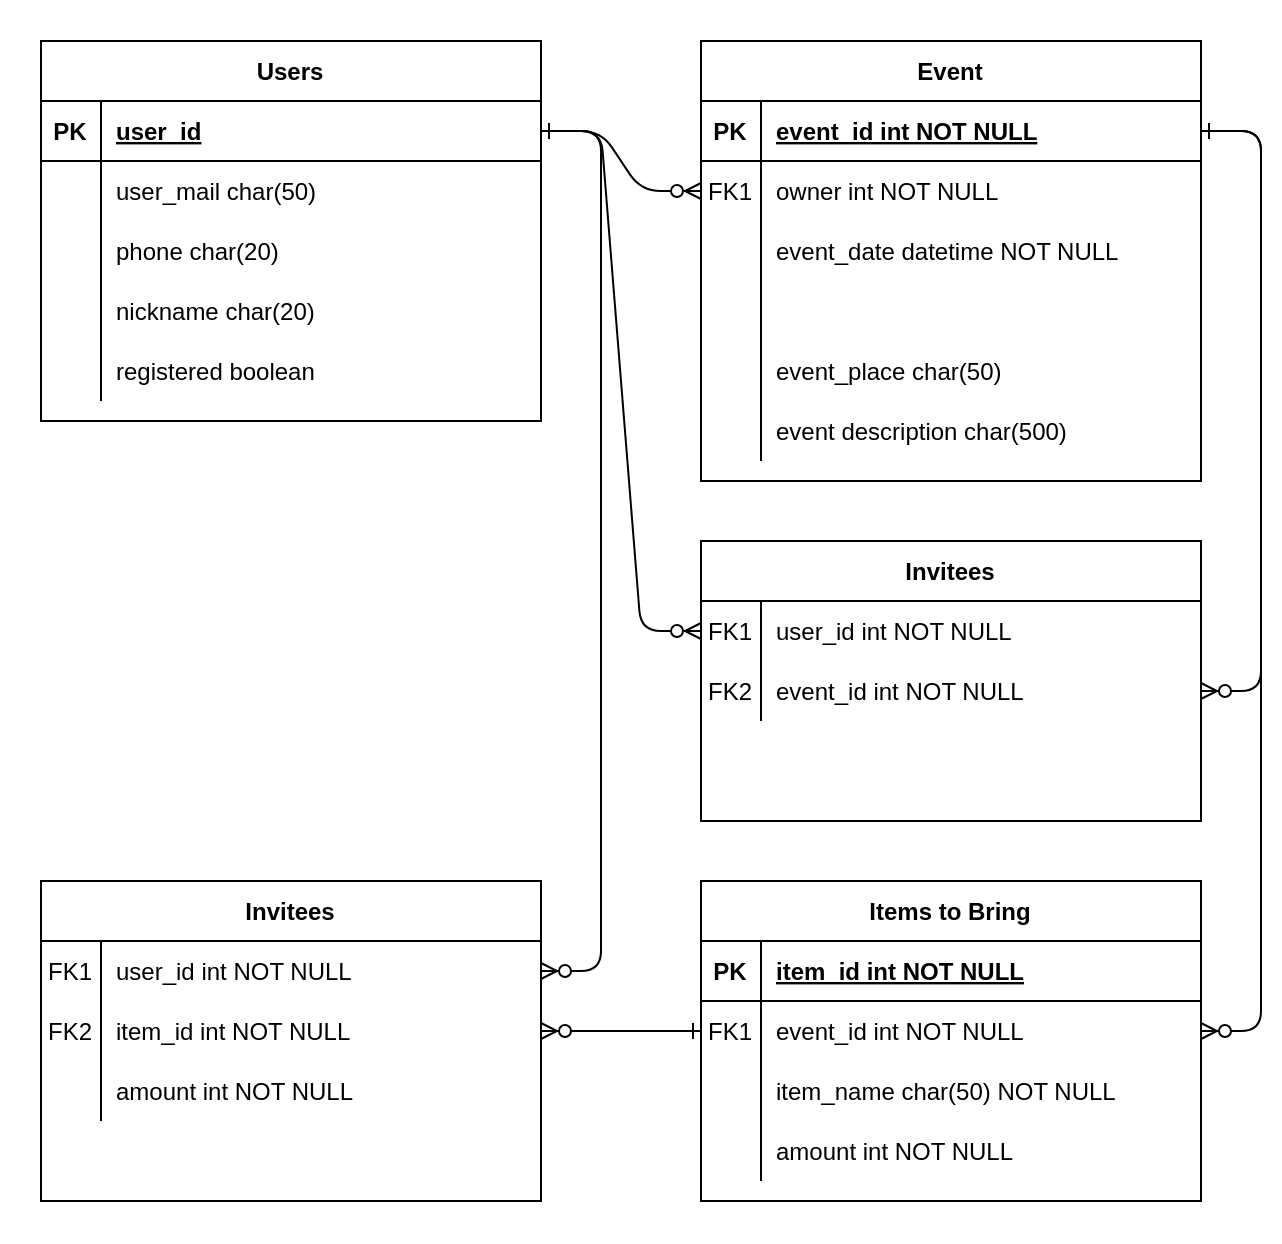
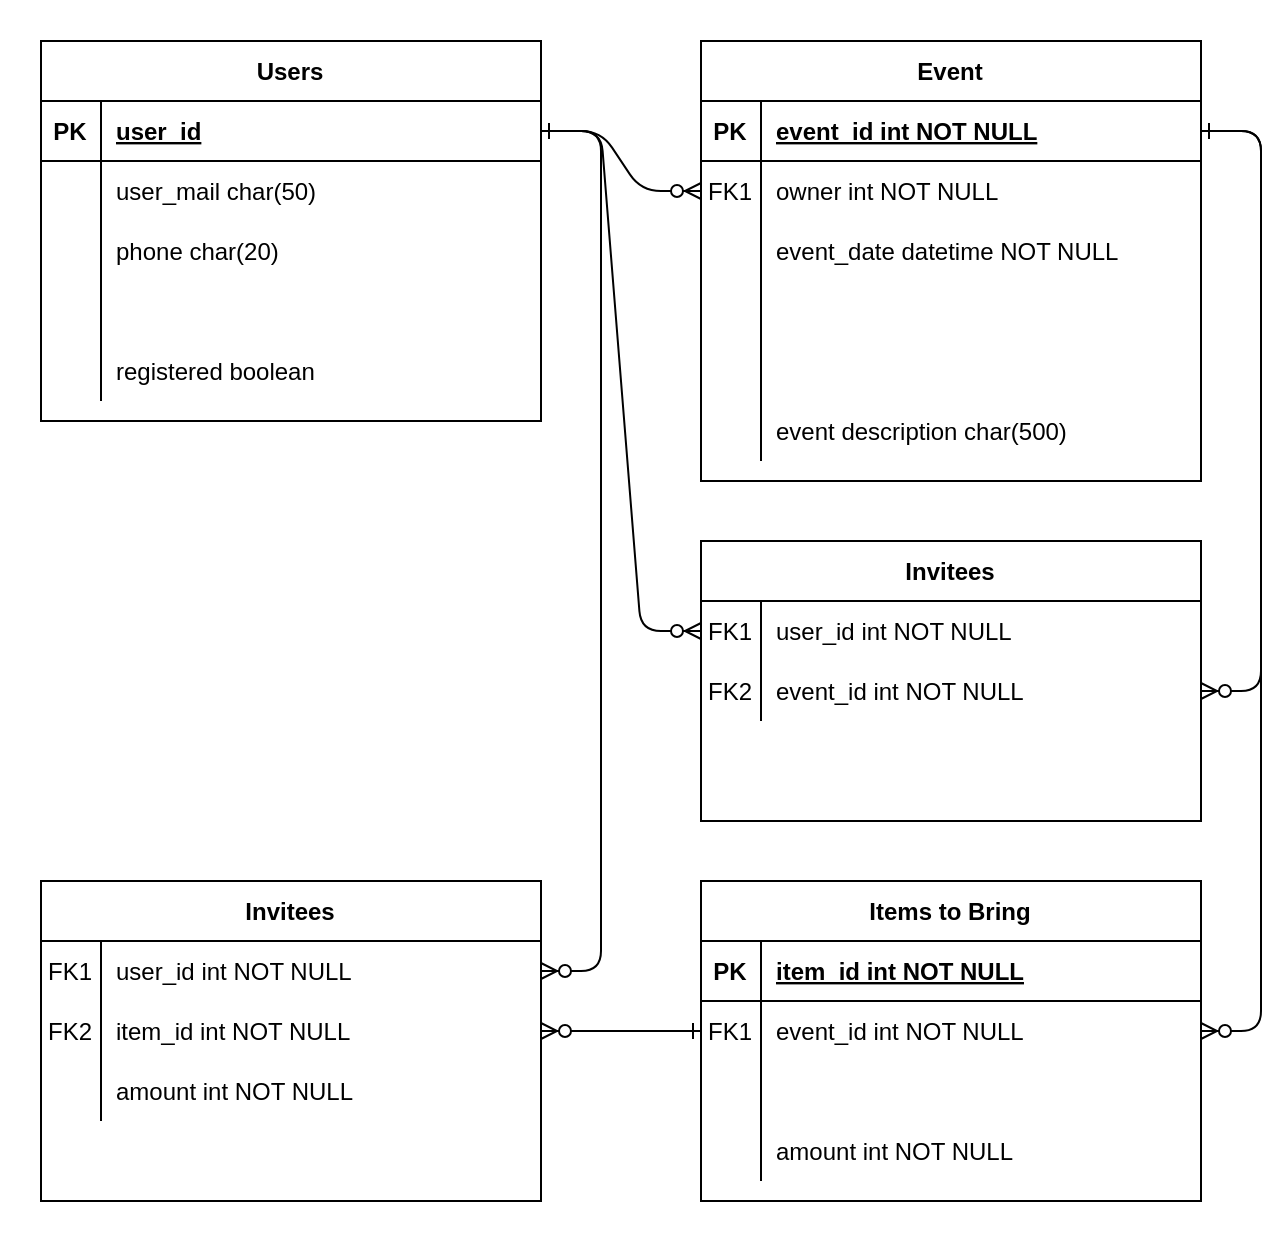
  <mxCell id="0" />
  <mxCell id="1" parent="0" />
  <mxCell id="2" value="" style="edgeStyle=entityRelationEdgeStyle;endArrow=ERzeroToMany;startArrow=ERone;endFill=1;startFill=0;" parent="1" source="23" target="8" edge="1"><mxGeometry width="100" height="100" relative="1" as="geometry"><mxPoint x="240" y="620" as="sourcePoint" /><mxPoint x="340" y="520" as="targetPoint" /></mxGeometry></mxCell>
  <mxCell id="3" value="" style="edgeStyle=entityRelationEdgeStyle;endArrow=ERzeroToMany;startArrow=ERone;endFill=1;startFill=0;entryX=1;entryY=0.5;entryDx=0;entryDy=0;" parent="1" source="5" target="54" edge="1"><mxGeometry width="100" height="100" relative="1" as="geometry"><mxPoint x="300" y="80" as="sourcePoint" /><mxPoint x="600" y="575" as="targetPoint" /></mxGeometry></mxCell>
  <mxCell id="4" value="Event" style="shape=table;startSize=30;container=1;collapsible=1;childLayout=tableLayout;fixedRows=1;rowLines=0;fontStyle=1;align=center;resizeLast=1;" parent="1" vertex="1"><mxGeometry x="350" y="20" width="250" height="220" as="geometry" /></mxCell>
  <mxCell id="5" value="" style="shape=partialRectangle;collapsible=0;dropTarget=0;pointerEvents=0;fillColor=none;points=[[0,0.5],[1,0.5]];portConstraint=eastwest;top=0;left=0;right=0;bottom=1;" parent="4" vertex="1"><mxGeometry y="30" width="250" height="30" as="geometry" /></mxCell>
  <mxCell id="6" value="PK" style="shape=partialRectangle;overflow=hidden;connectable=0;fillColor=none;top=0;left=0;bottom=0;right=0;fontStyle=1;" parent="5" vertex="1"><mxGeometry width="30" height="30" as="geometry" /></mxCell>
  <mxCell id="7" value="event_id int NOT NULL " style="shape=partialRectangle;overflow=hidden;connectable=0;fillColor=none;top=0;left=0;bottom=0;right=0;align=left;spacingLeft=6;fontStyle=5;" parent="5" vertex="1"><mxGeometry x="30" width="220" height="30" as="geometry" /></mxCell>
  <mxCell id="8" value="" style="shape=partialRectangle;collapsible=0;dropTarget=0;pointerEvents=0;fillColor=none;points=[[0,0.5],[1,0.5]];portConstraint=eastwest;top=0;left=0;right=0;bottom=0;" parent="4" vertex="1"><mxGeometry y="60" width="250" height="30" as="geometry" /></mxCell>
  <mxCell id="9" value="FK1" style="shape=partialRectangle;overflow=hidden;connectable=0;fillColor=none;top=0;left=0;bottom=0;right=0;" parent="8" vertex="1"><mxGeometry width="30" height="30" as="geometry" /></mxCell>
  <mxCell id="10" value="owner int NOT NULL" style="shape=partialRectangle;overflow=hidden;connectable=0;fillColor=none;top=0;left=0;bottom=0;right=0;align=left;spacingLeft=6;" parent="8" vertex="1"><mxGeometry x="30" width="220" height="30" as="geometry" /></mxCell>
  <mxCell id="11" value="" style="shape=partialRectangle;collapsible=0;dropTarget=0;pointerEvents=0;fillColor=none;points=[[0,0.5],[1,0.5]];portConstraint=eastwest;top=0;left=0;right=0;bottom=0;" parent="4" vertex="1"><mxGeometry y="90" width="250" height="30" as="geometry" /></mxCell>
  <mxCell id="12" value="" style="shape=partialRectangle;overflow=hidden;connectable=0;fillColor=none;top=0;left=0;bottom=0;right=0;" parent="11" vertex="1"><mxGeometry width="30" height="30" as="geometry" /></mxCell>
  <mxCell id="13" value="event_date datetime NOT NULL" style="shape=partialRectangle;overflow=hidden;connectable=0;fillColor=none;top=0;left=0;bottom=0;right=0;align=left;spacingLeft=6;" parent="11" vertex="1"><mxGeometry x="30" width="220" height="30" as="geometry" /></mxCell>
  <mxCell id="14" style="shape=partialRectangle;collapsible=0;dropTarget=0;pointerEvents=0;fillColor=none;points=[[0,0.5],[1,0.5]];portConstraint=eastwest;top=0;left=0;right=0;bottom=0;" parent="4" vertex="1"><mxGeometry y="120" width="250" height="30" as="geometry" /></mxCell>
  <mxCell id="15" style="shape=partialRectangle;overflow=hidden;connectable=0;fillColor=none;top=0;left=0;bottom=0;right=0;" parent="14" vertex="1"><mxGeometry width="30" height="30" as="geometry" /></mxCell>
  <mxCell id="16" style="shape=partialRectangle;collapsible=0;dropTarget=0;pointerEvents=0;fillColor=none;points=[[0,0.5],[1,0.5]];portConstraint=eastwest;top=0;left=0;right=0;bottom=0;" parent="4" vertex="1"><mxGeometry y="150" width="250" height="30" as="geometry" /></mxCell>
  <mxCell id="17" style="shape=partialRectangle;overflow=hidden;connectable=0;fillColor=none;top=0;left=0;bottom=0;right=0;" parent="16" vertex="1"><mxGeometry width="30" height="30" as="geometry" /></mxCell>
- <mxCell id="18" value="event_place char(50)" style="shape=partialRectangle;overflow=hidden;connectable=0;fillColor=none;top=0;left=0;bottom=0;right=0;align=left;spacingLeft=6;" parent="16" vertex="1"><mxGeometry x="30" width="220" height="30" as="geometry" /></mxCell>
  <mxCell id="19" style="shape=partialRectangle;collapsible=0;dropTarget=0;pointerEvents=0;fillColor=none;points=[[0,0.5],[1,0.5]];portConstraint=eastwest;top=0;left=0;right=0;bottom=0;" parent="4" vertex="1"><mxGeometry y="180" width="250" height="30" as="geometry" /></mxCell>
  <mxCell id="20" style="shape=partialRectangle;overflow=hidden;connectable=0;fillColor=none;top=0;left=0;bottom=0;right=0;" parent="19" vertex="1"><mxGeometry width="30" height="30" as="geometry" /></mxCell>
  <mxCell id="21" value="event description char(500)" style="shape=partialRectangle;overflow=hidden;connectable=0;fillColor=none;top=0;left=0;bottom=0;right=0;align=left;spacingLeft=6;" parent="19" vertex="1"><mxGeometry x="30" width="220" height="30" as="geometry" /></mxCell>
  <mxCell id="22" value="Users" style="shape=table;startSize=30;container=1;collapsible=1;childLayout=tableLayout;fixedRows=1;rowLines=0;fontStyle=1;align=center;resizeLast=1;" parent="1" vertex="1"><mxGeometry x="20" y="20" width="250" height="190" as="geometry" /></mxCell>
  <mxCell id="23" value="" style="shape=partialRectangle;collapsible=0;dropTarget=0;pointerEvents=0;fillColor=none;points=[[0,0.5],[1,0.5]];portConstraint=eastwest;top=0;left=0;right=0;bottom=1;" parent="22" vertex="1"><mxGeometry y="30" width="250" height="30" as="geometry" /></mxCell>
  <mxCell id="24" value="PK" style="shape=partialRectangle;overflow=hidden;connectable=0;fillColor=none;top=0;left=0;bottom=0;right=0;fontStyle=1;" parent="23" vertex="1"><mxGeometry width="30" height="30" as="geometry" /></mxCell>
  <mxCell id="25" value="user_id" style="shape=partialRectangle;overflow=hidden;connectable=0;fillColor=none;top=0;left=0;bottom=0;right=0;align=left;spacingLeft=6;fontStyle=5;" parent="23" vertex="1"><mxGeometry x="30" width="220" height="30" as="geometry" /></mxCell>
  <mxCell id="26" value="" style="shape=partialRectangle;collapsible=0;dropTarget=0;pointerEvents=0;fillColor=none;points=[[0,0.5],[1,0.5]];portConstraint=eastwest;top=0;left=0;right=0;bottom=0;" parent="22" vertex="1"><mxGeometry y="60" width="250" height="30" as="geometry" /></mxCell>
  <mxCell id="27" value="" style="shape=partialRectangle;overflow=hidden;connectable=0;fillColor=none;top=0;left=0;bottom=0;right=0;" parent="26" vertex="1"><mxGeometry width="30" height="30" as="geometry" /></mxCell>
  <mxCell id="28" value="user_mail char(50)" style="shape=partialRectangle;overflow=hidden;connectable=0;fillColor=none;top=0;left=0;bottom=0;right=0;align=left;spacingLeft=6;" parent="26" vertex="1"><mxGeometry x="30" width="220" height="30" as="geometry" /></mxCell>
  <mxCell id="29" style="shape=partialRectangle;collapsible=0;dropTarget=0;pointerEvents=0;fillColor=none;points=[[0,0.5],[1,0.5]];portConstraint=eastwest;top=0;left=0;right=0;bottom=0;" parent="22" vertex="1"><mxGeometry y="90" width="250" height="30" as="geometry" /></mxCell>
  <mxCell id="30" style="shape=partialRectangle;overflow=hidden;connectable=0;fillColor=none;top=0;left=0;bottom=0;right=0;" parent="29" vertex="1"><mxGeometry width="30" height="30" as="geometry" /></mxCell>
  <mxCell id="31" value="phone char(20)" style="shape=partialRectangle;overflow=hidden;connectable=0;fillColor=none;top=0;left=0;bottom=0;right=0;align=left;spacingLeft=6;" parent="29" vertex="1"><mxGeometry x="30" width="220" height="30" as="geometry" /></mxCell>
  <mxCell id="32" style="shape=partialRectangle;collapsible=0;dropTarget=0;pointerEvents=0;fillColor=none;points=[[0,0.5],[1,0.5]];portConstraint=eastwest;top=0;left=0;right=0;bottom=0;" parent="22" vertex="1"><mxGeometry y="120" width="250" height="30" as="geometry" /></mxCell>
  <mxCell id="33" style="shape=partialRectangle;overflow=hidden;connectable=0;fillColor=none;top=0;left=0;bottom=0;right=0;" parent="32" vertex="1"><mxGeometry width="30" height="30" as="geometry" /></mxCell>
- <mxCell id="34" value="nickname char(20)" style="shape=partialRectangle;overflow=hidden;connectable=0;fillColor=none;top=0;left=0;bottom=0;right=0;align=left;spacingLeft=6;" parent="32" vertex="1"><mxGeometry x="30" width="220" height="30" as="geometry" /></mxCell>
  <mxCell id="35" style="shape=partialRectangle;collapsible=0;dropTarget=0;pointerEvents=0;fillColor=none;points=[[0,0.5],[1,0.5]];portConstraint=eastwest;top=0;left=0;right=0;bottom=0;" parent="22" vertex="1"><mxGeometry y="150" width="250" height="30" as="geometry" /></mxCell>
  <mxCell id="36" style="shape=partialRectangle;overflow=hidden;connectable=0;fillColor=none;top=0;left=0;bottom=0;right=0;" parent="35" vertex="1"><mxGeometry width="30" height="30" as="geometry" /></mxCell>
  <mxCell id="37" value="registered boolean" style="shape=partialRectangle;overflow=hidden;connectable=0;fillColor=none;top=0;left=0;bottom=0;right=0;align=left;spacingLeft=6;" parent="35" vertex="1"><mxGeometry x="30" width="220" height="30" as="geometry" /></mxCell>
  <mxCell id="38" value="" style="edgeStyle=entityRelationEdgeStyle;endArrow=ERzeroToMany;startArrow=ERone;endFill=1;startFill=0;" parent="1" target="41" edge="1"><mxGeometry width="100" height="100" relative="1" as="geometry"><mxPoint x="270" y="65" as="sourcePoint" /><mxPoint x="-10" y="340" as="targetPoint" /></mxGeometry></mxCell>
  <mxCell id="39" value="" style="group" parent="1" vertex="1" connectable="0"><mxGeometry x="350" y="270" width="250" height="140" as="geometry" /></mxCell>
  <mxCell id="40" value="Invitees" style="shape=table;startSize=30;container=1;collapsible=1;childLayout=tableLayout;fixedRows=1;rowLines=0;fontStyle=1;align=center;resizeLast=1;" parent="39" vertex="1"><mxGeometry width="250" height="140" as="geometry" /></mxCell>
  <mxCell id="41" value="" style="shape=partialRectangle;collapsible=0;dropTarget=0;pointerEvents=0;fillColor=none;points=[[0,0.5],[1,0.5]];portConstraint=eastwest;top=0;left=0;right=0;bottom=0;" parent="40" vertex="1"><mxGeometry y="30" width="250" height="30" as="geometry" /></mxCell>
  <mxCell id="42" value="FK1" style="shape=partialRectangle;overflow=hidden;connectable=0;fillColor=none;top=0;left=0;bottom=0;right=0;" parent="41" vertex="1"><mxGeometry width="30" height="30" as="geometry" /></mxCell>
  <mxCell id="43" value="user_id int NOT NULL" style="shape=partialRectangle;overflow=hidden;connectable=0;fillColor=none;top=0;left=0;bottom=0;right=0;align=left;spacingLeft=6;" parent="41" vertex="1"><mxGeometry x="30" width="220" height="30" as="geometry" /></mxCell>
  <mxCell id="44" style="shape=partialRectangle;collapsible=0;dropTarget=0;pointerEvents=0;fillColor=none;points=[[0,0.5],[1,0.5]];portConstraint=eastwest;top=0;left=0;right=0;bottom=0;" parent="40" vertex="1"><mxGeometry y="60" width="250" height="30" as="geometry" /></mxCell>
  <mxCell id="45" value="FK2" style="shape=partialRectangle;overflow=hidden;connectable=0;fillColor=none;top=0;left=0;bottom=0;right=0;" parent="44" vertex="1"><mxGeometry width="30" height="30" as="geometry" /></mxCell>
  <mxCell id="46" value="event_id int NOT NULL" style="shape=partialRectangle;overflow=hidden;connectable=0;fillColor=none;top=0;left=0;bottom=0;right=0;align=left;spacingLeft=6;" parent="44" vertex="1"><mxGeometry x="30" width="220" height="30" as="geometry" /></mxCell>
  <mxCell id="47" style="shape=partialRectangle;collapsible=0;dropTarget=0;pointerEvents=0;fillColor=none;points=[[0,0.5],[1,0.5]];portConstraint=eastwest;top=0;left=0;right=0;bottom=0;" parent="40" vertex="1"><mxGeometry y="90" width="250" height="30" as="geometry" /></mxCell>
  <mxCell id="48" style="shape=partialRectangle;overflow=hidden;connectable=0;fillColor=none;top=0;left=0;bottom=0;right=0;" parent="47" vertex="1"><mxGeometry width="30" height="30" as="geometry" /></mxCell>
  <mxCell id="49" value="" style="edgeStyle=entityRelationEdgeStyle;endArrow=ERzeroToMany;startArrow=ERone;endFill=1;startFill=0;exitX=1;exitY=0.5;exitDx=0;exitDy=0;entryX=1;entryY=0.5;entryDx=0;entryDy=0;" parent="1" source="5" target="44" edge="1"><mxGeometry width="100" height="100" relative="1" as="geometry"><mxPoint x="280" y="75" as="sourcePoint" /><mxPoint x="360" y="105" as="targetPoint" /></mxGeometry></mxCell>
  <mxCell id="50" value="Items to Bring" style="shape=table;startSize=30;container=1;collapsible=1;childLayout=tableLayout;fixedRows=1;rowLines=0;fontStyle=1;align=center;resizeLast=1;" parent="1" vertex="1"><mxGeometry x="350" y="440" width="250" height="160" as="geometry" /></mxCell>
  <mxCell id="51" value="" style="shape=partialRectangle;collapsible=0;dropTarget=0;pointerEvents=0;fillColor=none;points=[[0,0.5],[1,0.5]];portConstraint=eastwest;top=0;left=0;right=0;bottom=1;" parent="50" vertex="1"><mxGeometry y="30" width="250" height="30" as="geometry" /></mxCell>
  <mxCell id="52" value="PK" style="shape=partialRectangle;overflow=hidden;connectable=0;fillColor=none;top=0;left=0;bottom=0;right=0;fontStyle=1;" parent="51" vertex="1"><mxGeometry width="30" height="30" as="geometry" /></mxCell>
  <mxCell id="53" value="item_id int NOT NULL " style="shape=partialRectangle;overflow=hidden;connectable=0;fillColor=none;top=0;left=0;bottom=0;right=0;align=left;spacingLeft=6;fontStyle=5;" parent="51" vertex="1"><mxGeometry x="30" width="220" height="30" as="geometry" /></mxCell>
  <mxCell id="54" value="" style="shape=partialRectangle;collapsible=0;dropTarget=0;pointerEvents=0;fillColor=none;points=[[0,0.5],[1,0.5]];portConstraint=eastwest;top=0;left=0;right=0;bottom=0;" parent="50" vertex="1"><mxGeometry y="60" width="250" height="30" as="geometry" /></mxCell>
  <mxCell id="55" value="FK1" style="shape=partialRectangle;overflow=hidden;connectable=0;fillColor=none;top=0;left=0;bottom=0;right=0;" parent="54" vertex="1"><mxGeometry width="30" height="30" as="geometry" /></mxCell>
  <mxCell id="56" value="event_id int NOT NULL" style="shape=partialRectangle;overflow=hidden;connectable=0;fillColor=none;top=0;left=0;bottom=0;right=0;align=left;spacingLeft=6;" parent="54" vertex="1"><mxGeometry x="30" width="220" height="30" as="geometry" /></mxCell>
  <mxCell id="57" value="" style="shape=partialRectangle;collapsible=0;dropTarget=0;pointerEvents=0;fillColor=none;points=[[0,0.5],[1,0.5]];portConstraint=eastwest;top=0;left=0;right=0;bottom=0;" parent="50" vertex="1"><mxGeometry y="90" width="250" height="30" as="geometry" /></mxCell>
  <mxCell id="58" value="" style="shape=partialRectangle;overflow=hidden;connectable=0;fillColor=none;top=0;left=0;bottom=0;right=0;" parent="57" vertex="1"><mxGeometry width="30" height="30" as="geometry" /></mxCell>
- <mxCell id="59" value="item_name char(50) NOT NULL" style="shape=partialRectangle;overflow=hidden;connectable=0;fillColor=none;top=0;left=0;bottom=0;right=0;align=left;spacingLeft=6;" parent="57" vertex="1"><mxGeometry x="30" width="220" height="30" as="geometry" /></mxCell>
  <mxCell id="60" style="shape=partialRectangle;collapsible=0;dropTarget=0;pointerEvents=0;fillColor=none;points=[[0,0.5],[1,0.5]];portConstraint=eastwest;top=0;left=0;right=0;bottom=0;" parent="50" vertex="1"><mxGeometry y="120" width="250" height="30" as="geometry" /></mxCell>
  <mxCell id="61" style="shape=partialRectangle;overflow=hidden;connectable=0;fillColor=none;top=0;left=0;bottom=0;right=0;" parent="60" vertex="1"><mxGeometry width="30" height="30" as="geometry" /></mxCell>
  <mxCell id="62" value="amount int NOT NULL" style="shape=partialRectangle;overflow=hidden;connectable=0;fillColor=none;top=0;left=0;bottom=0;right=0;align=left;spacingLeft=6;" parent="60" vertex="1"><mxGeometry x="30" width="220" height="30" as="geometry" /></mxCell>
  <mxCell id="63" value="Invitees" style="shape=table;startSize=30;container=1;collapsible=1;childLayout=tableLayout;fixedRows=1;rowLines=0;fontStyle=1;align=center;resizeLast=1;" parent="1" vertex="1"><mxGeometry x="20" y="440" width="250" height="160" as="geometry" /></mxCell>
  <mxCell id="64" value="" style="shape=partialRectangle;collapsible=0;dropTarget=0;pointerEvents=0;fillColor=none;points=[[0,0.5],[1,0.5]];portConstraint=eastwest;top=0;left=0;right=0;bottom=0;" parent="63" vertex="1"><mxGeometry y="30" width="250" height="30" as="geometry" /></mxCell>
  <mxCell id="65" value="FK1" style="shape=partialRectangle;overflow=hidden;connectable=0;fillColor=none;top=0;left=0;bottom=0;right=0;" parent="64" vertex="1"><mxGeometry width="30" height="30" as="geometry" /></mxCell>
  <mxCell id="66" value="user_id int NOT NULL" style="shape=partialRectangle;overflow=hidden;connectable=0;fillColor=none;top=0;left=0;bottom=0;right=0;align=left;spacingLeft=6;" parent="64" vertex="1"><mxGeometry x="30" width="220" height="30" as="geometry" /></mxCell>
  <mxCell id="67" style="shape=partialRectangle;collapsible=0;dropTarget=0;pointerEvents=0;fillColor=none;points=[[0,0.5],[1,0.5]];portConstraint=eastwest;top=0;left=0;right=0;bottom=0;" parent="63" vertex="1"><mxGeometry y="60" width="250" height="30" as="geometry" /></mxCell>
  <mxCell id="68" value="FK2" style="shape=partialRectangle;overflow=hidden;connectable=0;fillColor=none;top=0;left=0;bottom=0;right=0;" parent="67" vertex="1"><mxGeometry width="30" height="30" as="geometry" /></mxCell>
  <mxCell id="69" value="item_id int NOT NULL" style="shape=partialRectangle;overflow=hidden;connectable=0;fillColor=none;top=0;left=0;bottom=0;right=0;align=left;spacingLeft=6;" parent="67" vertex="1"><mxGeometry x="30" width="220" height="30" as="geometry" /></mxCell>
  <mxCell id="70" style="shape=partialRectangle;collapsible=0;dropTarget=0;pointerEvents=0;fillColor=none;points=[[0,0.5],[1,0.5]];portConstraint=eastwest;top=0;left=0;right=0;bottom=0;" parent="63" vertex="1"><mxGeometry y="90" width="250" height="30" as="geometry" /></mxCell>
  <mxCell id="71" style="shape=partialRectangle;overflow=hidden;connectable=0;fillColor=none;top=0;left=0;bottom=0;right=0;" parent="70" vertex="1"><mxGeometry width="30" height="30" as="geometry" /></mxCell>
  <mxCell id="72" value="amount int NOT NULL" style="shape=partialRectangle;overflow=hidden;connectable=0;fillColor=none;top=0;left=0;bottom=0;right=0;align=left;spacingLeft=6;" parent="70" vertex="1"><mxGeometry x="30" width="220" height="30" as="geometry" /></mxCell>
  <mxCell id="73" style="shape=partialRectangle;collapsible=0;dropTarget=0;pointerEvents=0;fillColor=none;points=[[0,0.5],[1,0.5]];portConstraint=eastwest;top=0;left=0;right=0;bottom=0;" parent="63" vertex="1"><mxGeometry y="120" width="250" height="30" as="geometry" /></mxCell>
  <mxCell id="74" style="shape=partialRectangle;overflow=hidden;connectable=0;fillColor=none;top=0;left=0;bottom=0;right=0;" parent="73" vertex="1"><mxGeometry width="30" height="30" as="geometry" /></mxCell>
  <mxCell id="75" value="" style="edgeStyle=entityRelationEdgeStyle;endArrow=ERzeroToMany;startArrow=ERone;endFill=1;startFill=0;exitX=1;exitY=0.5;exitDx=0;exitDy=0;entryX=1;entryY=0.5;entryDx=0;entryDy=0;" parent="1" source="23" target="64" edge="1"><mxGeometry width="100" height="100" relative="1" as="geometry"><mxPoint x="280" y="75" as="sourcePoint" /><mxPoint x="360" y="375" as="targetPoint" /></mxGeometry></mxCell>
  <mxCell id="76" value="" style="edgeStyle=entityRelationEdgeStyle;endArrow=ERzeroToMany;startArrow=ERone;endFill=1;startFill=0;exitX=0;exitY=0.5;exitDx=0;exitDy=0;entryX=1;entryY=0.5;entryDx=0;entryDy=0;" parent="1" source="54" target="67" edge="1"><mxGeometry width="100" height="100" relative="1" as="geometry"><mxPoint x="280" y="25" as="sourcePoint" /><mxPoint x="280" y="495" as="targetPoint" /></mxGeometry></mxCell>
